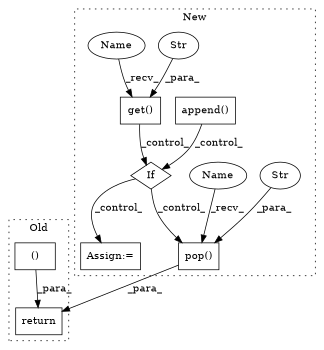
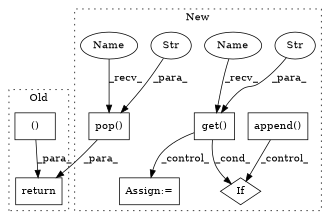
  digraph {
    node [a=75 l="11,1" shape=box]
    n1 [a=54 l=27 label="()" s=6233]
    n2 [a=93 l=7 label=return s=6222]
    n3 [label="pop()" s="5647,5670"]
    n4 [a=66 l=12 label=Str s=5658 shape=ellipse]
    n5 [a=68 l=3 label="Assign:=" s=5644]
    n6 [a=96 l=3 label=If s=5592 shape=diamond]
    n7 [label="get()" s="5595,5618"]
    n8 [a=66 l=12 label=Str s=5606 shape=ellipse]
    n9 [l="18,1" label="append()" s="6175,6240"]
    n10 [a=87 l=6 label=Name s=5647 shape=ellipse]
    n11 [a=87 l=6 label=Name s=5595 shape=ellipse]
    subgraph cluster_1 {
      label=Old
      style=dotted
      n1
      n2
    }
    subgraph cluster_2 {
      label=New
      style=dotted
      n3
      n4
      n5
      n6
      n7
      n8
      n9
      n10
      n11
    }
    n1 -> n2 [label=_para_]
    n3 -> n2 [label=_para_]
    n4 -> n3 [label=_para_]
-   n6 -> n3 [label=_control_]
-   n6 -> n5 [label=_control_]
-   n7 -> n6 [label=_control_]
+   n7 -> n5 [label=_control_]
+   n7 -> n6 [label=_cond_]
    n8 -> n7 [label=_para_]
    n9 -> n6 [label=_control_]
    n10 -> n3 [label=_recv_]
    n11 -> n7 [label=_recv_]
  }
